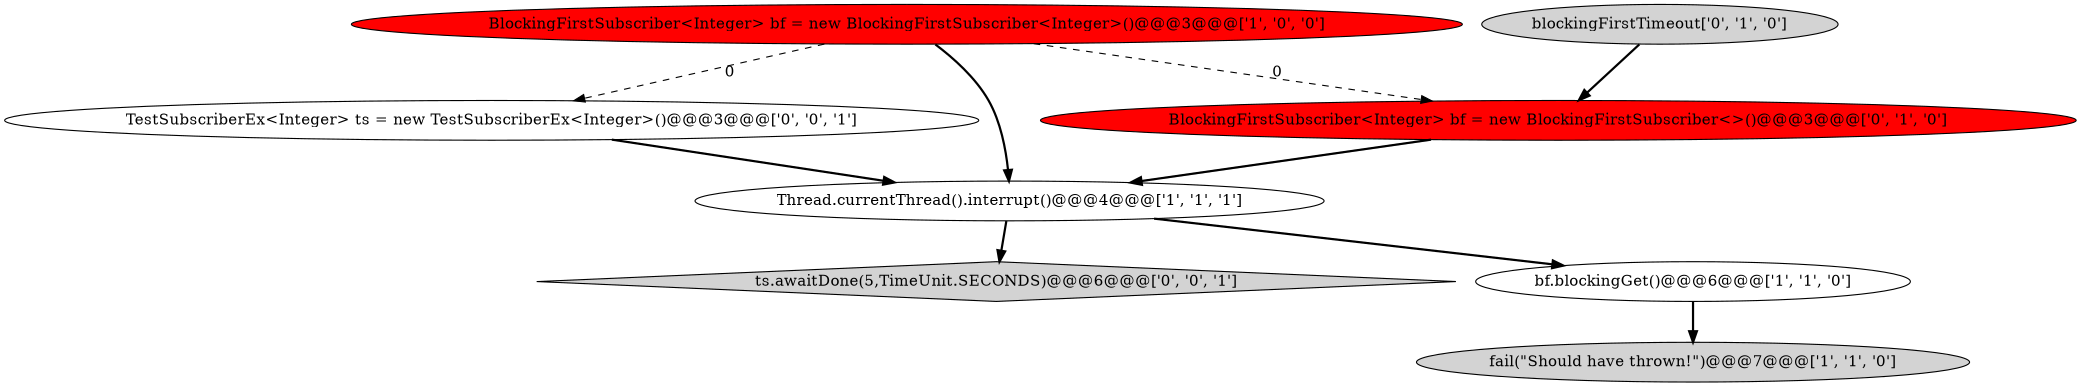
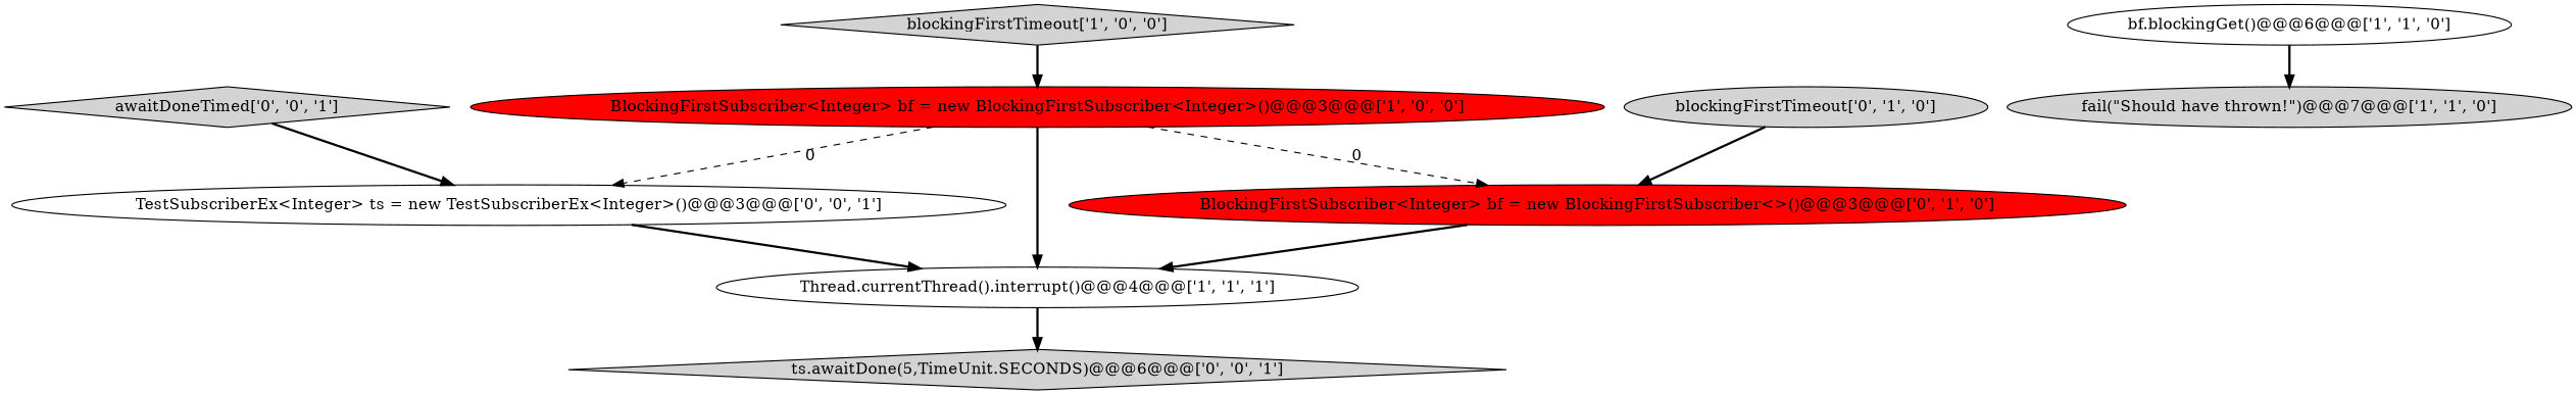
  digraph {
    fontname="DejaVu Serif"
    node [fillcolor=lightgray fontname="DejaVu Serif" shape=ellipse style=filled]
    edge [fontname="DejaVu Serif" style=bold]
+   n1 [label="awaitDoneTimed['0', '0', '1']" shape=diamond]
    n2 [fillcolor=white label="TestSubscriberEx<Integer> ts = new TestSubscriberEx<Integer>()@@@3@@@['0', '0', '1']"]
    n3 [fillcolor=white label="Thread.currentThread().interrupt()@@@4@@@['1', '1', '1']"]
    n4 [label="fail(\"Should have thrown!\")@@@7@@@['1', '1', '0']"]
    n5 [label="ts.awaitDone(5,TimeUnit.SECONDS)@@@6@@@['0', '0', '1']" shape=diamond]
    n6 [fillcolor=white label="bf.blockingGet()@@@6@@@['1', '1', '0']"]
+   n7 [label="blockingFirstTimeout['1', '0', '0']" shape=diamond]
    n8 [fillcolor=red label="BlockingFirstSubscriber<Integer> bf = new BlockingFirstSubscriber<Integer>()@@@3@@@['1', '0', '0']"]
    n9 [fillcolor=red label="BlockingFirstSubscriber<Integer> bf = new BlockingFirstSubscriber<>()@@@3@@@['0', '1', '0']"]
    n10 [label="blockingFirstTimeout['0', '1', '0']"]
+   n1 -> n2
    n2 -> n3
    n3 -> n5
-   n3 -> n6
    n6 -> n4
+   n7 -> n8
    n8 -> n2 [label=0 style=dashed]
    n8 -> n3
    n8 -> n9 [label=0 style=dashed]
    n9 -> n3
    n10 -> n9
  }
